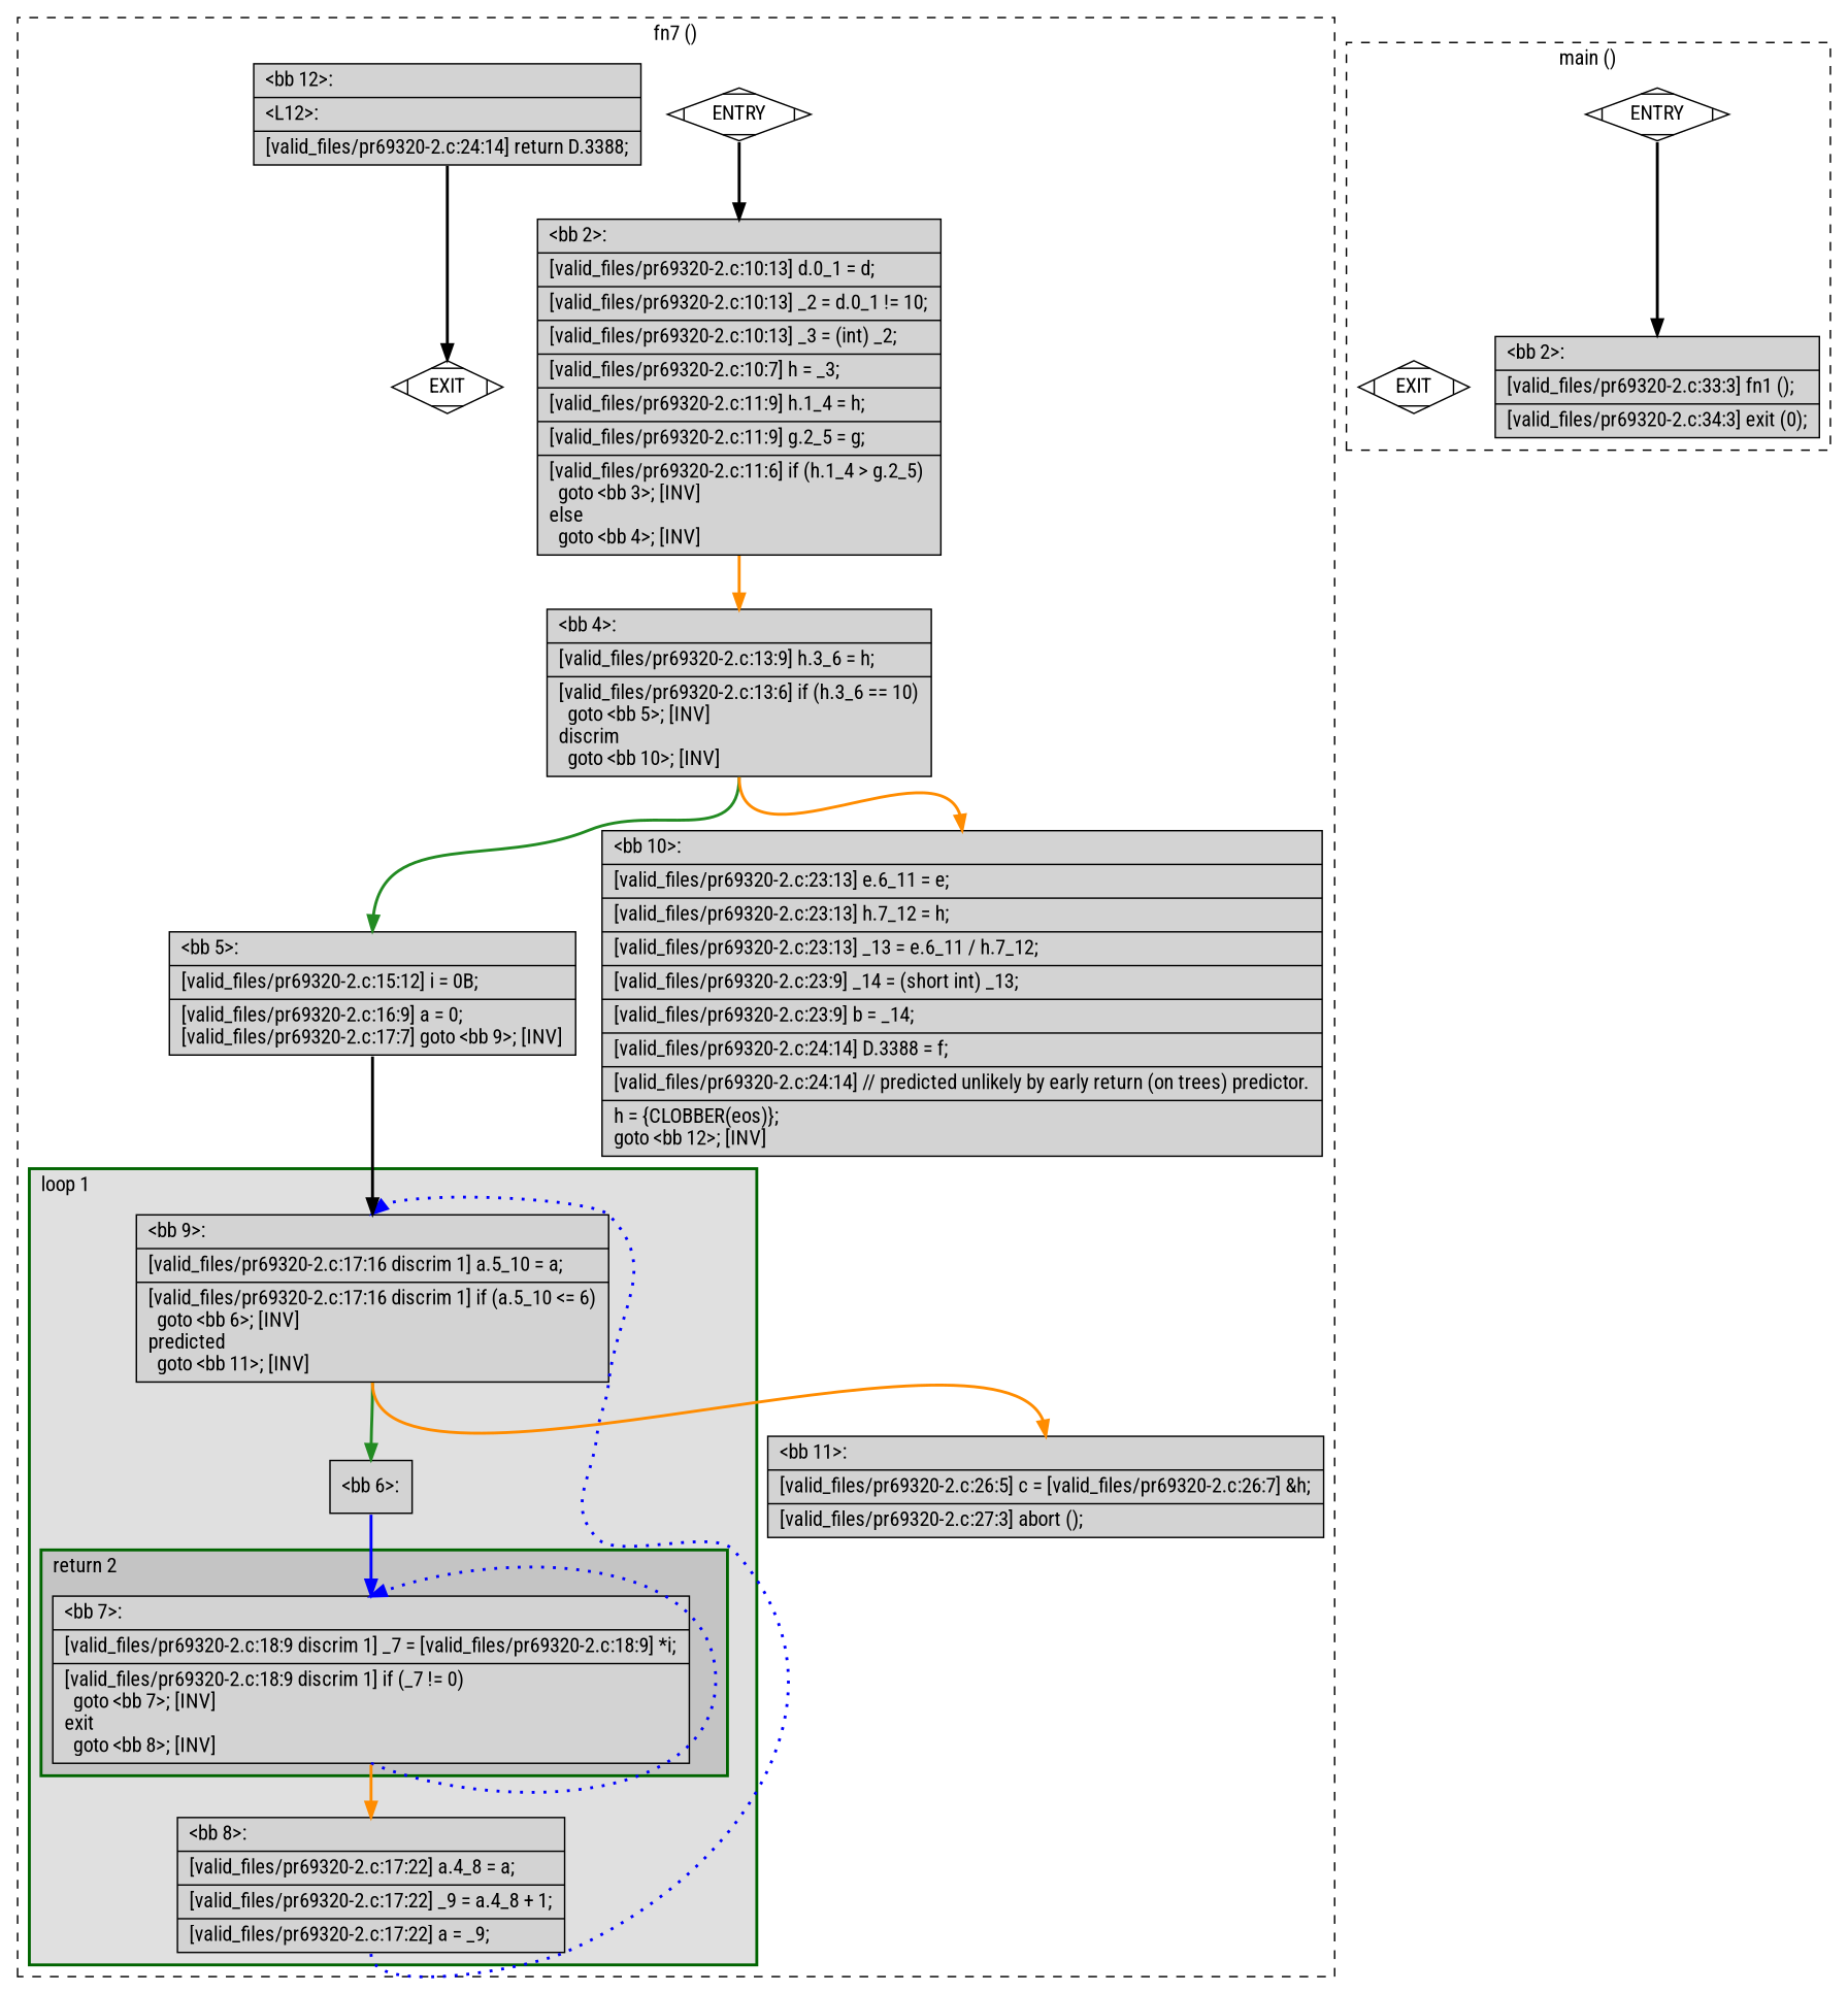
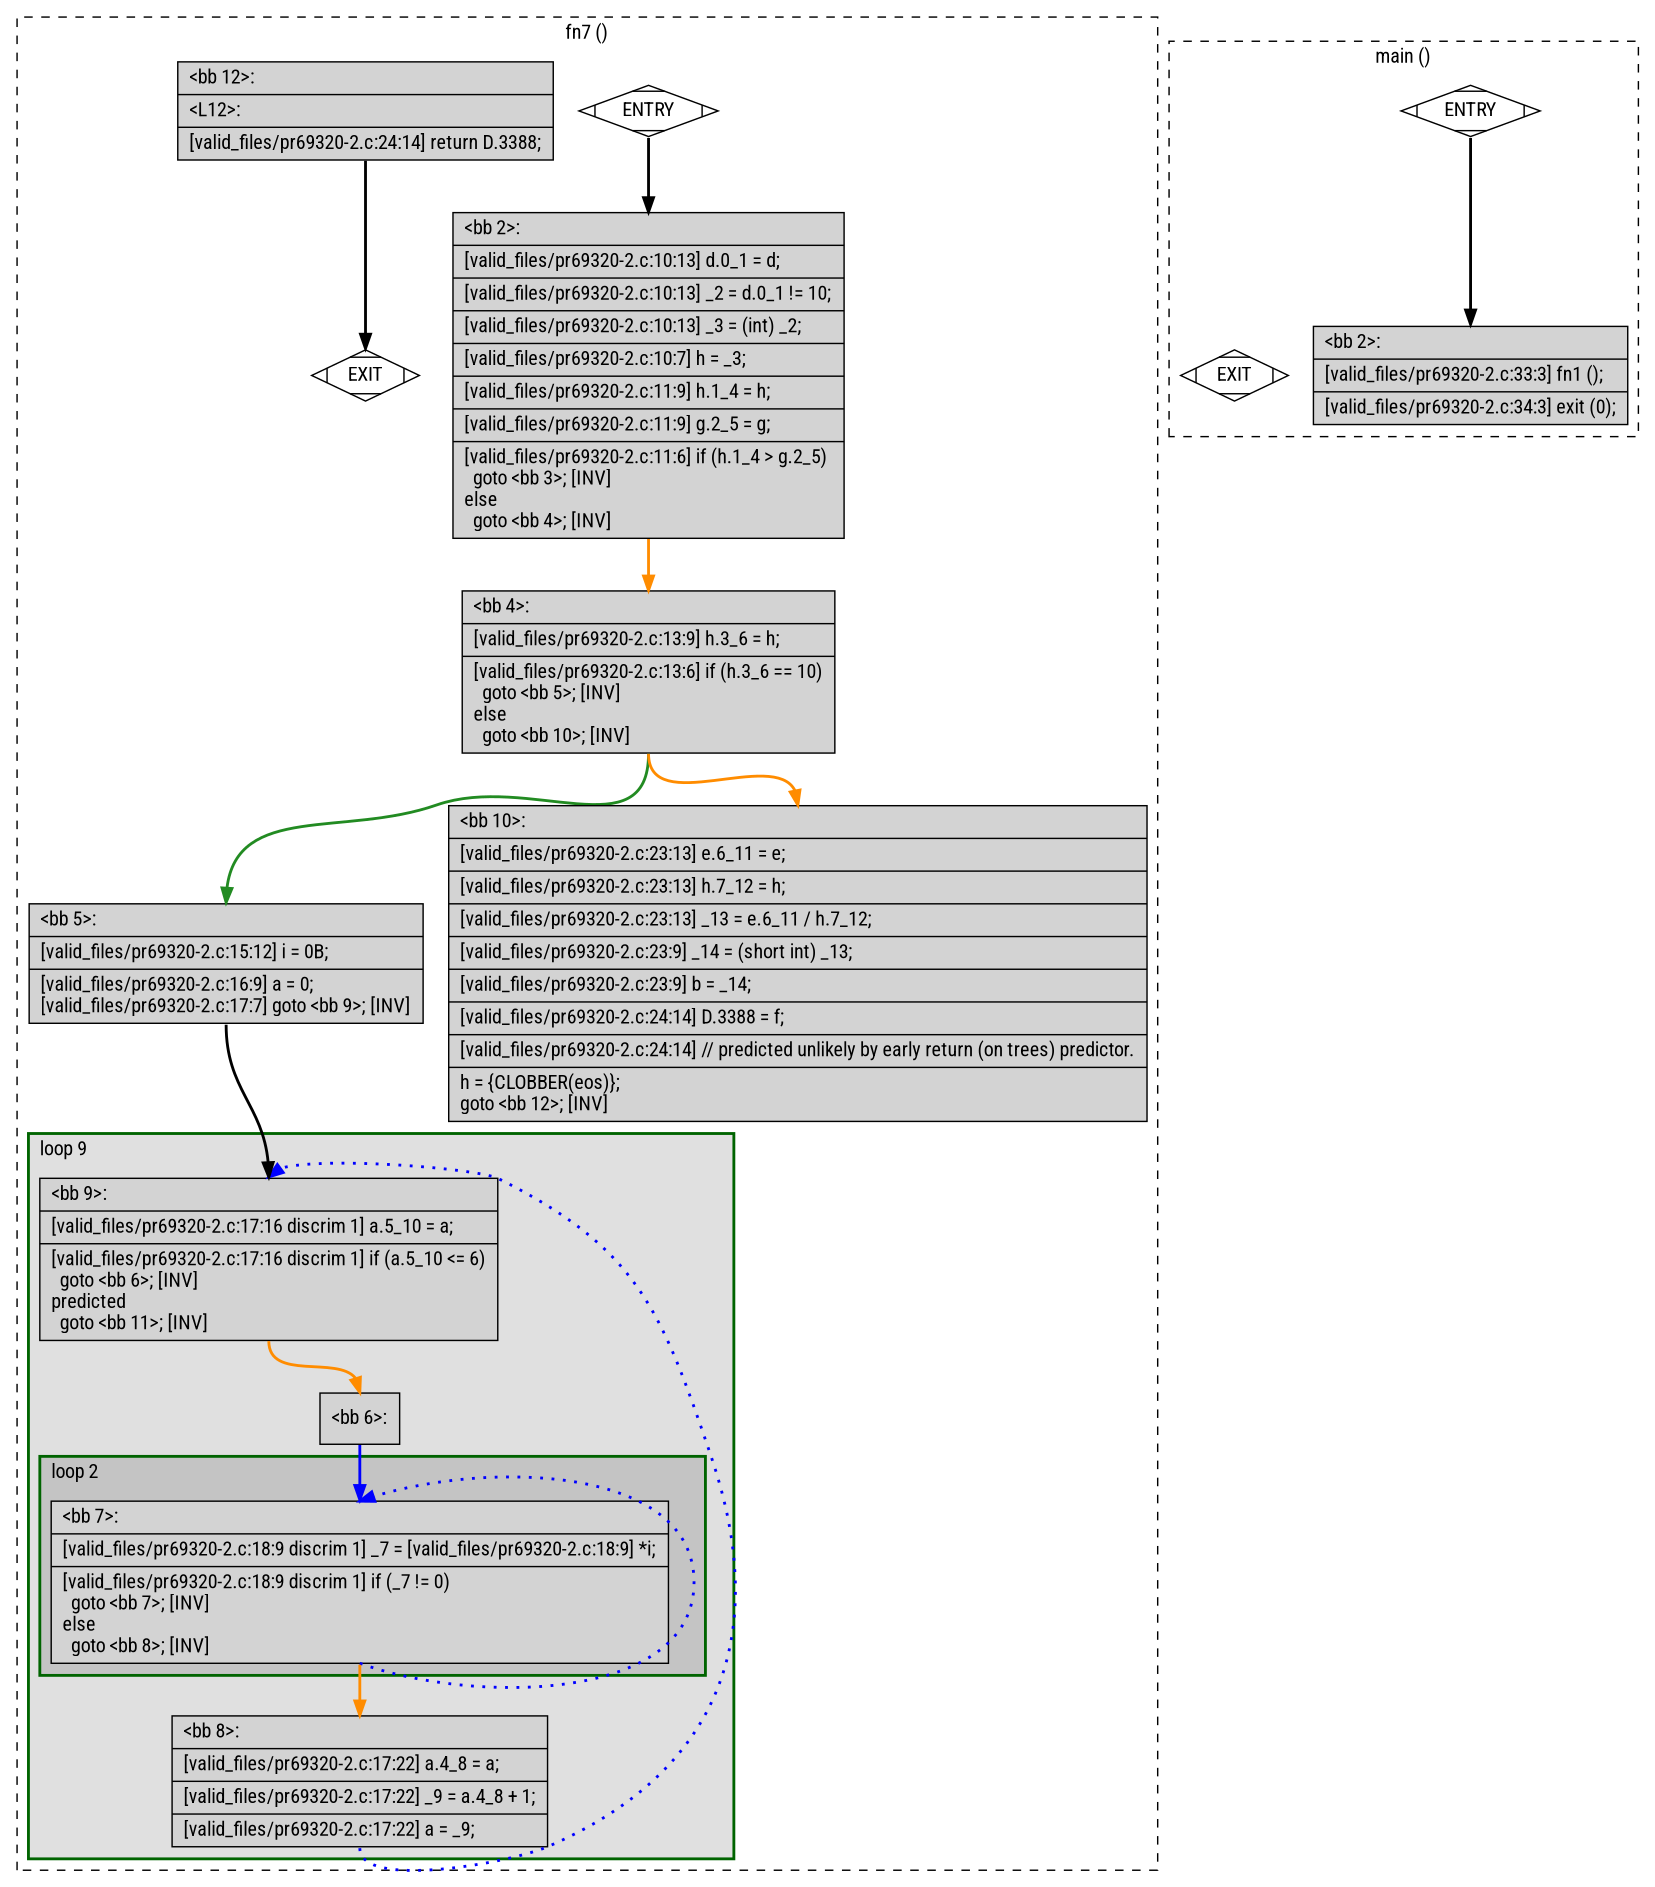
  digraph {
    fontname="Roboto Condensed"
    node [fillcolor=lightgrey fontname="Roboto Condensed" shape=record style=filled]
    edge [color=darkorange constraint=true fontname="Roboto Condensed" headport=n style="solid,bold" tailport=s weight=10]
-   n1 [label="{\<bb\ 7\>:\l|[valid_files/pr69320-2.c:18:9\ discrim\ 1]\ _7\ =\ [valid_files/pr69320-2.c:18:9]\ *i;\l|[valid_files/pr69320-2.c:18:9\ discrim\ 1]\ if\ (_7\ !=\ 0)\l\ \ goto\ \<bb\ 7\>;\ [INV]\lexit\l\ \ goto\ \<bb\ 8\>;\ [INV]\l}"]
+   n1 [label="{\<bb\ 7\>:\l|[valid_files/pr69320-2.c:18:9\ discrim\ 1]\ _7\ =\ [valid_files/pr69320-2.c:18:9]\ *i;\l|[valid_files/pr69320-2.c:18:9\ discrim\ 1]\ if\ (_7\ !=\ 0)\l\ \ goto\ \<bb\ 7\>;\ [INV]\lelse\l\ \ goto\ \<bb\ 8\>;\ [INV]\l}"]
    n2 [label="{\<bb\ 9\>:\l|[valid_files/pr69320-2.c:17:16\ discrim\ 1]\ a.5_10\ =\ a;\l|[valid_files/pr69320-2.c:17:16\ discrim\ 1]\ if\ (a.5_10\ \<=\ 6)\l\ \ goto\ \<bb\ 6\>;\ [INV]\lpredicted\l\ \ goto\ \<bb\ 11\>;\ [INV]\l}"]
    n3 [label="{\<bb\ 6\>:\l}"]
    n4 [label="{\<bb\ 8\>:\l|[valid_files/pr69320-2.c:17:22]\ a.4_8\ =\ a;\l|[valid_files/pr69320-2.c:17:22]\ _9\ =\ a.4_8\ +\ 1;\l|[valid_files/pr69320-2.c:17:22]\ a\ =\ _9;\l}"]
-   n5 [label="{\<bb\ 11\>:\l|[valid_files/pr69320-2.c:26:5]\ c\ =\ [valid_files/pr69320-2.c:26:7]\ &h;\l|[valid_files/pr69320-2.c:27:3]\ abort\ ();\l}"]
    n6 [fillcolor=white label=ENTRY shape=Mdiamond]
    n7 [fillcolor=white label=EXIT shape=Mdiamond]
    n8 [label="{\<bb\ 2\>:\l|[valid_files/pr69320-2.c:10:13]\ d.0_1\ =\ d;\l|[valid_files/pr69320-2.c:10:13]\ _2\ =\ d.0_1\ !=\ 10;\l|[valid_files/pr69320-2.c:10:13]\ _3\ =\ (int)\ _2;\l|[valid_files/pr69320-2.c:10:7]\ h\ =\ _3;\l|[valid_files/pr69320-2.c:11:9]\ h.1_4\ =\ h;\l|[valid_files/pr69320-2.c:11:9]\ g.2_5\ =\ g;\l|[valid_files/pr69320-2.c:11:6]\ if\ (h.1_4\ \>\ g.2_5)\l\ \ goto\ \<bb\ 3\>;\ [INV]\lelse\l\ \ goto\ \<bb\ 4\>;\ [INV]\l}"]
-   n9 [label="{\<bb\ 4\>:\l|[valid_files/pr69320-2.c:13:9]\ h.3_6\ =\ h;\l|[valid_files/pr69320-2.c:13:6]\ if\ (h.3_6\ ==\ 10)\l\ \ goto\ \<bb\ 5\>;\ [INV]\ldiscrim\l\ \ goto\ \<bb\ 10\>;\ [INV]\l}"]
+   n9 [label="{\<bb\ 4\>:\l|[valid_files/pr69320-2.c:13:9]\ h.3_6\ =\ h;\l|[valid_files/pr69320-2.c:13:6]\ if\ (h.3_6\ ==\ 10)\l\ \ goto\ \<bb\ 5\>;\ [INV]\lelse\l\ \ goto\ \<bb\ 10\>;\ [INV]\l}"]
    n10 [label="{\<bb\ 5\>:\l|[valid_files/pr69320-2.c:15:12]\ i\ =\ 0B;\l|[valid_files/pr69320-2.c:16:9]\ a\ =\ 0;\l[valid_files/pr69320-2.c:17:7]\ goto\ \<bb\ 9\>;\ [INV]\l}"]
    n11 [label="{\<bb\ 10\>:\l|[valid_files/pr69320-2.c:23:13]\ e.6_11\ =\ e;\l|[valid_files/pr69320-2.c:23:13]\ h.7_12\ =\ h;\l|[valid_files/pr69320-2.c:23:13]\ _13\ =\ e.6_11\ /\ h.7_12;\l|[valid_files/pr69320-2.c:23:9]\ _14\ =\ (short\ int)\ _13;\l|[valid_files/pr69320-2.c:23:9]\ b\ =\ _14;\l|[valid_files/pr69320-2.c:24:14]\ D.3388\ =\ f;\l|[valid_files/pr69320-2.c:24:14]\ //\ predicted\ unlikely\ by\ early\ return\ (on\ trees)\ predictor.\l|h\ =\ \{CLOBBER(eos)\};\lgoto\ \<bb\ 12\>;\ [INV]\l}"]
    n12 [label="{\<bb\ 12\>:\l|\<L12\>:\l|[valid_files/pr69320-2.c:24:14]\ return\ D.3388;\l}"]
    n13 [fillcolor=white label=ENTRY shape=Mdiamond]
    n14 [fillcolor=white label=EXIT shape=Mdiamond]
    n15 [label="{\<bb\ 2\>:\l|[valid_files/pr69320-2.c:33:3]\ fn1\ ();\l|[valid_files/pr69320-2.c:34:3]\ exit\ (0);\l}"]
    subgraph cluster_1 {
      color=black
      label="fn7 ()"
      style=dashed
-     n5
      n6
      n7
      n8
      n9
      n10
      n11
      n12
      subgraph cluster_2 {
        color=darkgreen
        fillcolor=grey88
-       label="loop 1"
+       label="loop 9"
        labeljust=l
        penwidth=2
        style=filled
        n2
        n3
        n4
        subgraph cluster_3 {
          color=darkgreen
          fillcolor=grey77
-         label="return 2"
+         label="loop 2"
          labeljust=l
          penwidth=2
          style=filled
          n1
        }
      }
    }
    subgraph cluster_4 {
      color=black
      label="main ()"
      style=dashed
      n13
      n14
      n15
    }
    n1 -> n1 [color=blue constraint=false style="dotted,bold"]
    n1 -> n4
-   n2 -> n3 [color=forestgreen]
-   n2 -> n5
+   n2 -> n3
    n3 -> n1 [color=blue weight=100]
    n4 -> n2 [color=blue constraint=false style="dotted,bold"]
    n6 -> n7 [style=invis color="" weight=""]
    n6 -> n8 [color=black weight=100]
    n8 -> n9
    n9 -> n10 [color=forestgreen]
    n9 -> n11
    n10 -> n2 [color=black weight=100]
    n12 -> n7 [color=black]
    n13 -> n14 [style=invis color="" weight=""]
    n13 -> n15 [color=black weight=100]
  }
